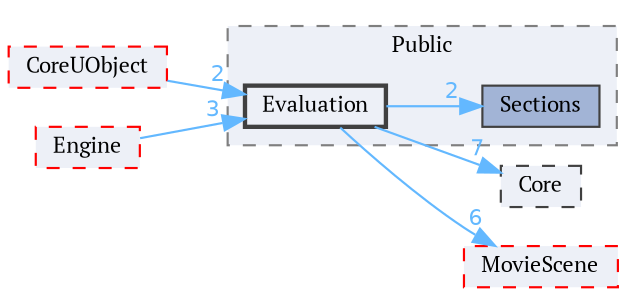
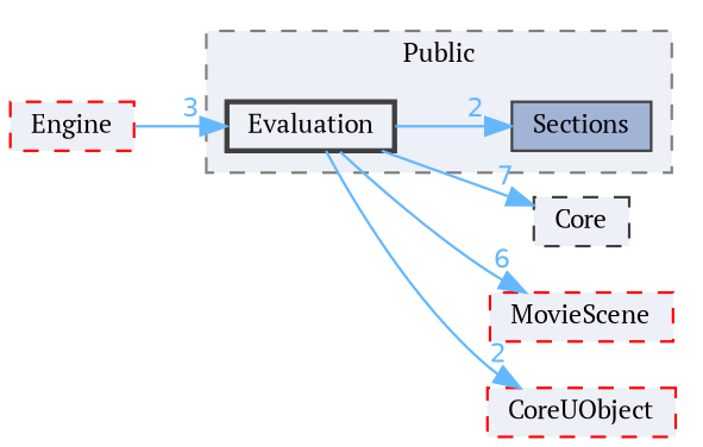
  digraph {
    compound=true
    fontname="PT Serif"
    rankdir=LR
    node [color=grey25 fillcolor="#edf0f7" fontname="PT Serif" fontsize=10 shape=box style="filled,dashed"]
    edge [color=steelblue1 fontcolor=steelblue1 fontname="PT Serif" fontsize=10 headlabel=2 labeldistance=1.5 labelfontname=Helvetica labelfontsize=10]
    n1 [fillcolor="#a2b4d6" height=0.2 label=Sections style=filled width=0.4]
    n2 [height=0.2 label=Evaluation style="filled,bold" width=0.4]
    n3 [height=0.2 label=Core width=0.4]
    n4 [color=red height=0.2 label=MovieScene width=0.4]
    n5 [color=red height=0.2 label=CoreUObject width=0.4]
    n6 [color=red height=0.2 label=Engine width=0.4]
    subgraph cluster_1 {
      bgcolor="#edf0f7"
      fontsize=10
      label=Public
      pencolor=grey50
      style="filled,dashed"
      n1
      n2
    }
    n2 -> n1
    n2 -> n3 [headlabel=7]
    n2 -> n4 [headlabel=6]
-   n5 -> n2
+   n2 -> n5
    n6 -> n2 [headlabel=3]
  }
